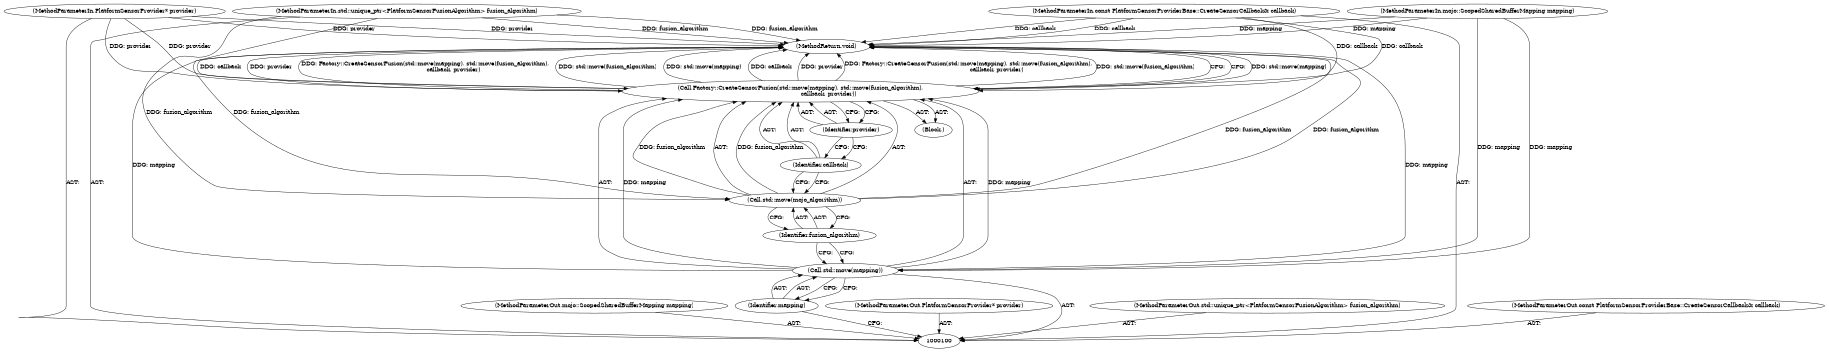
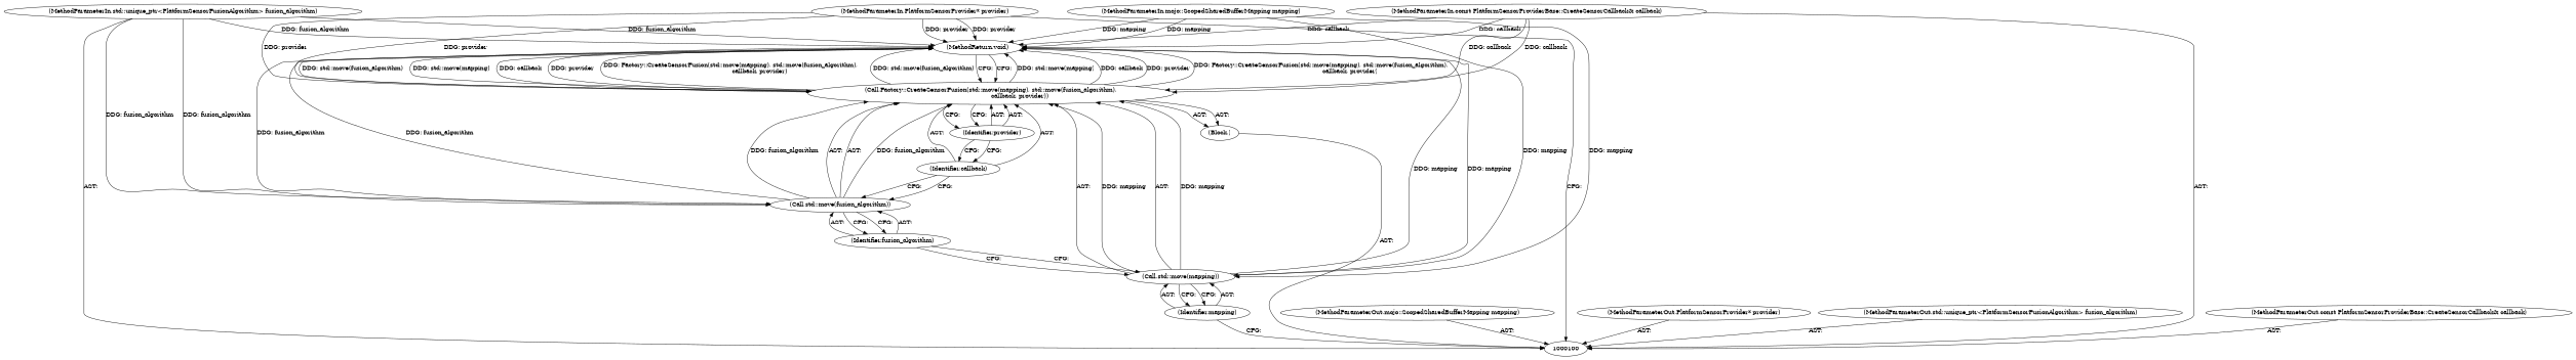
  digraph {
    n1 [label="(MethodReturn,void)"]
    n2 [label="(Call,Factory::CreateSensorFusion(std::move(mapping), std::move(fusion_algorithm),\n                               callback, provider))"]
    n3 [label="(Block,)"]
    n4 [label="(Identifier,provider)"]
    n5 [label="(MethodParameterIn,mojo::ScopedSharedBufferMapping mapping)"]
    n6 [label="(Call,std::move(mapping))"]
    n7 [label="(Identifier,mapping)"]
    n8 [label="(MethodParameterOut,mojo::ScopedSharedBufferMapping mapping)"]
    1000100
    n10 [label="(MethodParameterIn,PlatformSensorProvider* provider)"]
    n11 [label="(MethodParameterOut,PlatformSensorProvider* provider)"]
    n12 [label="(MethodParameterIn,std::unique_ptr<PlatformSensorFusionAlgorithm> fusion_algorithm)"]
-   n13 [label="(Call,std::move(mojo_algorithm))"]
+   n13 [label="(Call,std::move(fusion_algorithm))"]
    n14 [label="(Identifier,fusion_algorithm)"]
    n15 [label="(MethodParameterOut,std::unique_ptr<PlatformSensorFusionAlgorithm> fusion_algorithm)"]
    n16 [label="(MethodParameterIn,const PlatformSensorProviderBase::CreateSensorCallback& callback)"]
    n17 [label="(MethodParameterOut,const PlatformSensorProviderBase::CreateSensorCallback& callback)"]
    n18 [label="(Identifier,callback)"]
    n1 -> n2 [label="CFG: "]
    n1 -> n2 [label="CFG: "]
    n2 -> n1 [label="DDG: std::move(mapping)"]
    n2 -> n1 [label="DDG: callback"]
    n2 -> n1 [label="DDG: provider"]
    n2 -> n1 [label="DDG: Factory::CreateSensorFusion(std::move(mapping), std::move(fusion_algorithm),\n                               callback, provider)"]
    n2 -> n1 [label="DDG: std::move(fusion_algorithm)"]
    n2 -> n1 [label="DDG: std::move(mapping)"]
    n2 -> n1 [label="DDG: callback"]
    n2 -> n1 [label="DDG: provider"]
    n2 -> n1 [label="DDG: Factory::CreateSensorFusion(std::move(mapping), std::move(fusion_algorithm),\n                               callback, provider)"]
    n2 -> n1 [label="DDG: std::move(fusion_algorithm)"]
    n2 -> n3 [label="AST: "]
    n2 -> n3 [label="AST: "]
    n2 -> n4 [label="CFG: "]
    n2 -> n4 [label="CFG: "]
-   n6 -> 1000100 [label="AST: "]
+   n3 -> 1000100 [label="AST: "]
    n4 -> n2 [label="AST: "]
    n4 -> n2 [label="AST: "]
    n4 -> n18 [label="CFG: "]
    n4 -> n18 [label="CFG: "]
    n5 -> n1 [label="DDG: mapping"]
    n5 -> n1 [label="DDG: mapping"]
    n5 -> n6 [label="DDG: mapping"]
    n5 -> n6 [label="DDG: mapping"]
    n6 -> n1 [label="DDG: mapping"]
    n6 -> n1 [label="DDG: mapping"]
    n6 -> n2 [label="AST: "]
    n6 -> n2 [label="DDG: mapping"]
    n6 -> n2 [label="AST: "]
    n6 -> n2 [label="DDG: mapping"]
    n6 -> n7 [label="CFG: "]
    n6 -> n7 [label="CFG: "]
    n7 -> n6 [label="AST: "]
    n7 -> n6 [label="AST: "]
    n7 -> 1000100 [label="CFG: "]
    n8 -> 1000100 [label="AST: "]
    n10 -> n1 [label="DDG: provider"]
    n10 -> n1 [label="DDG: provider"]
    n10 -> n2 [label="DDG: provider"]
    n10 -> n2 [label="DDG: provider"]
-   n10 -> 1000100 [label="AST: "]
+   n10 -> 1000100 [label="CFG: "]
    n11 -> 1000100 [label="AST: "]
    n12 -> n1 [label="DDG: fusion_algorithm"]
    n12 -> n1 [label="DDG: fusion_algorithm"]
    n12 -> 1000100 [label="AST: "]
    n12 -> n13 [label="DDG: fusion_algorithm"]
    n12 -> n13 [label="DDG: fusion_algorithm"]
    n13 -> n1 [label="DDG: fusion_algorithm"]
    n13 -> n1 [label="DDG: fusion_algorithm"]
    n13 -> n2 [label="AST: "]
    n13 -> n2 [label="DDG: fusion_algorithm"]
    n13 -> n2 [label="AST: "]
    n13 -> n2 [label="DDG: fusion_algorithm"]
    n13 -> n14 [label="CFG: "]
    n13 -> n14 [label="CFG: "]
    n14 -> n6 [label="CFG: "]
    n14 -> n6 [label="CFG: "]
    n14 -> n13 [label="AST: "]
    n14 -> n13 [label="AST: "]
    n15 -> 1000100 [label="AST: "]
    n16 -> n1 [label="DDG: callback"]
    n16 -> n1 [label="DDG: callback"]
    n16 -> n2 [label="DDG: callback"]
    n16 -> n2 [label="DDG: callback"]
    n16 -> 1000100 [label="AST: "]
    n17 -> 1000100 [label="AST: "]
    n18 -> n2 [label="AST: "]
    n18 -> n2 [label="AST: "]
    n18 -> n13 [label="CFG: "]
    n18 -> n13 [label="CFG: "]
  }
